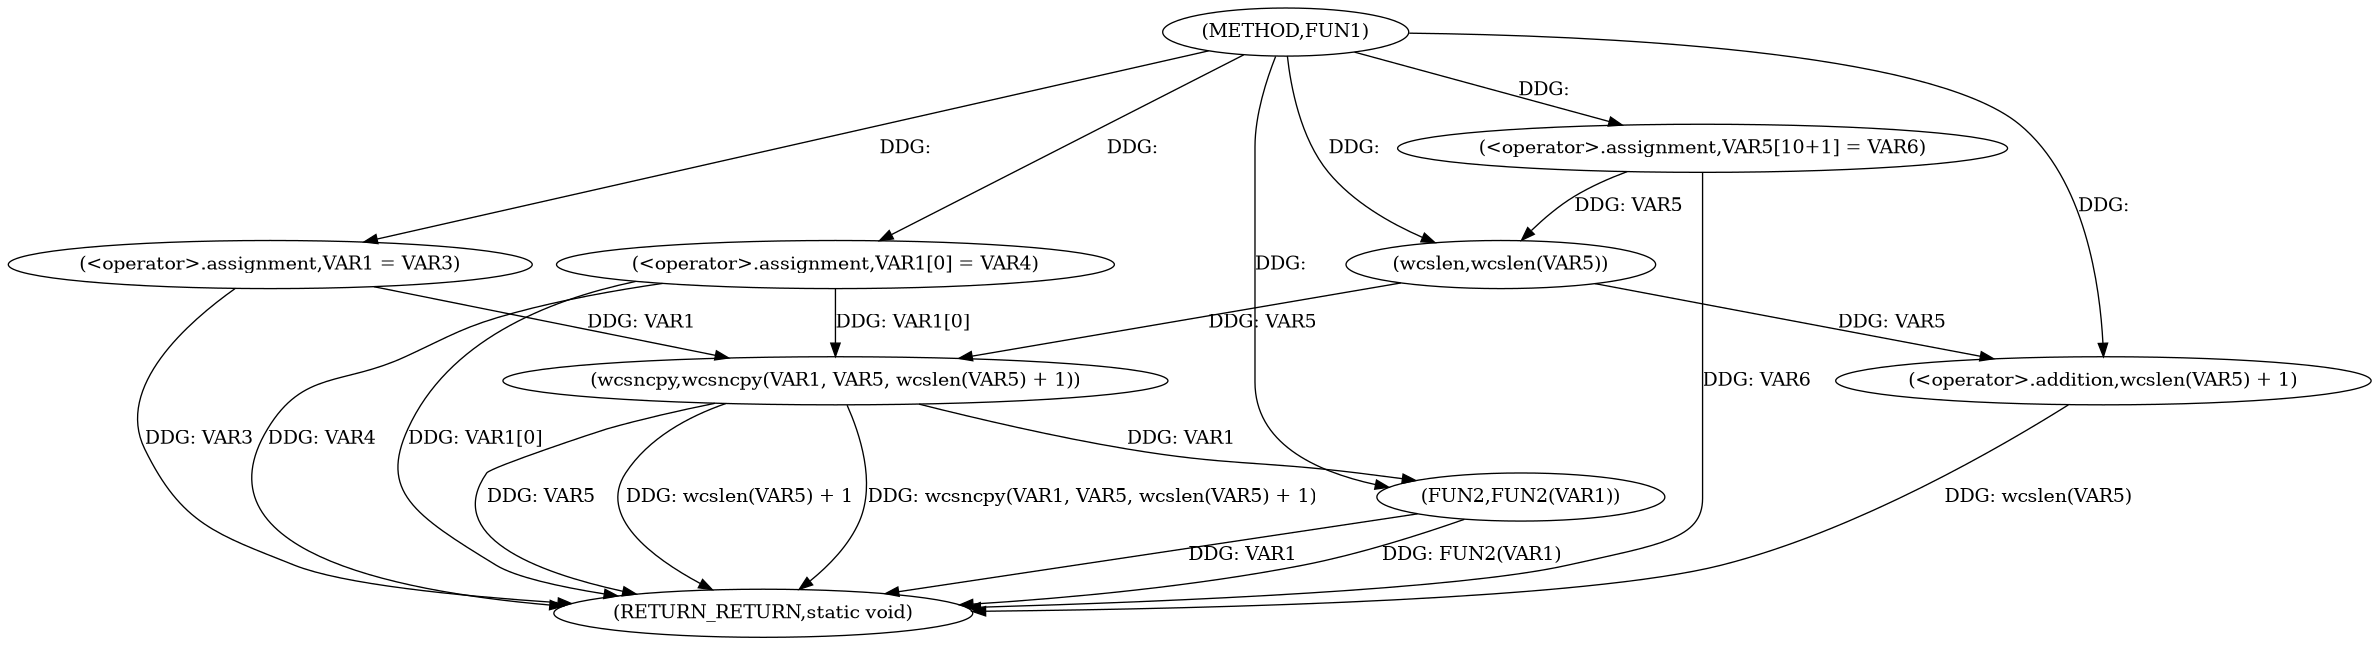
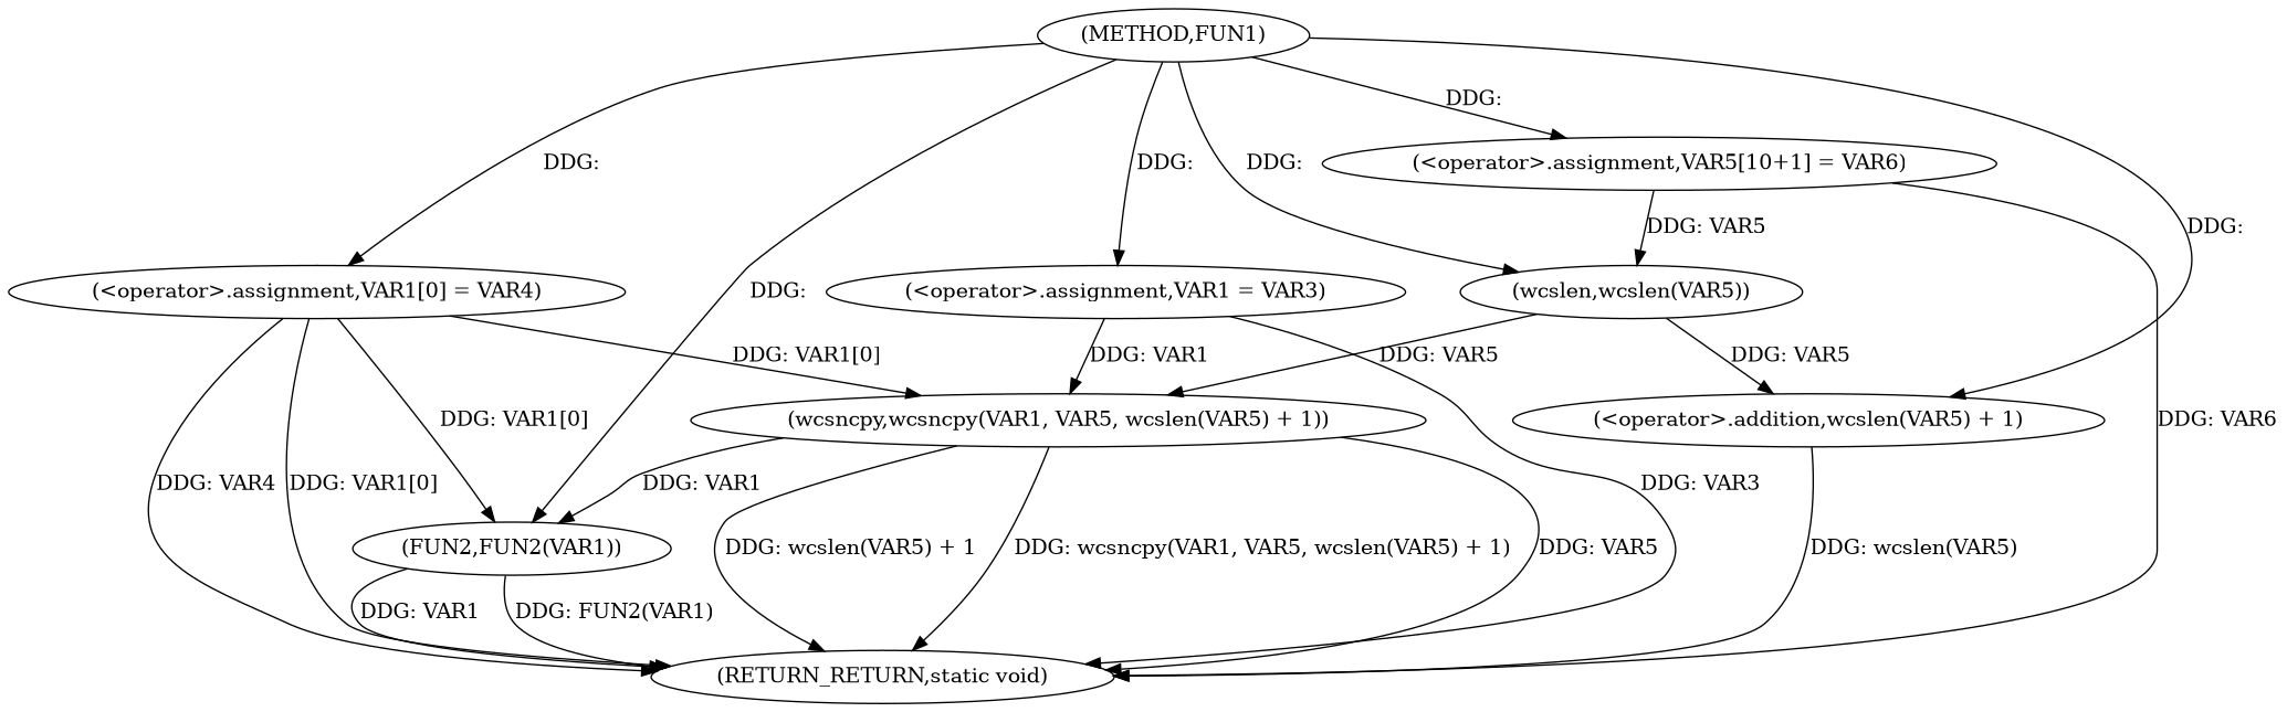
  digraph {
    n1 [label="(METHOD,FUN1)"]
    n2 [label="(<operator>.assignment,VAR1 = VAR3)"]
    n3 [label="(<operator>.assignment,VAR1[0] = VAR4)"]
    n4 [label="(<operator>.assignment,VAR5[10+1] = VAR6)"]
    n5 [label="(<operator>.addition,wcslen(VAR5) + 1)"]
    n6 [label="(wcslen,wcslen(VAR5))"]
    n7 [label="(FUN2,FUN2(VAR1))"]
    n8 [label="(wcsncpy,wcsncpy(VAR1, VAR5, wcslen(VAR5) + 1))"]
    n9 [label="(RETURN_RETURN,static void)"]
    n1 -> n2 [label="DDG: "]
    n1 -> n3 [label="DDG: "]
    n1 -> n4 [label="DDG: "]
    n1 -> n5 [label="DDG: "]
    n1 -> n6 [label="DDG: "]
    n1 -> n7 [label="DDG: "]
    n2 -> n8 [label="DDG: VAR1"]
    n2 -> n9 [label="DDG: VAR3"]
+   n3 -> n7 [label="DDG: VAR1[0]"]
    n3 -> n8 [label="DDG: VAR1[0]"]
    n3 -> n9 [label="DDG: VAR4"]
    n3 -> n9 [label="DDG: VAR1[0]"]
    n4 -> n6 [label="DDG: VAR5"]
    n4 -> n9 [label="DDG: VAR6"]
    n5 -> n9 [label="DDG: wcslen(VAR5)"]
    n6 -> n5 [label="DDG: VAR5"]
    n6 -> n8 [label="DDG: VAR5"]
    n7 -> n9 [label="DDG: VAR1"]
    n7 -> n9 [label="DDG: FUN2(VAR1)"]
    n8 -> n7 [label="DDG: VAR1"]
    n8 -> n9 [label="DDG: wcsncpy(VAR1, VAR5, wcslen(VAR5) + 1)"]
    n8 -> n9 [label="DDG: VAR5"]
    n8 -> n9 [label="DDG: wcslen(VAR5) + 1"]
  }
